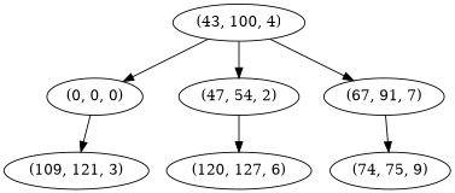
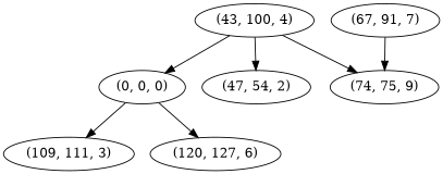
  digraph {
    "(0, 0, 0)"
-   "(109, 111, 3)" [label="(109, 121, 3)"]
+   "(109, 111, 3)"
    "(120, 127, 6)"
    "(43, 100, 4)"
    n5 [label="(47, 54, 2)"]
    "(67, 91, 7)"
    n7 [label="(74, 75, 9)"]
    "(0, 0, 0)" -> "(109, 111, 3)"
-   n5 -> "(120, 127, 6)"
+   "(0, 0, 0)" -> "(120, 127, 6)"
    "(43, 100, 4)" -> "(0, 0, 0)"
    "(43, 100, 4)" -> n5
-   "(43, 100, 4)" -> "(67, 91, 7)"
+   "(43, 100, 4)" -> n7
    "(67, 91, 7)" -> n7
  }
